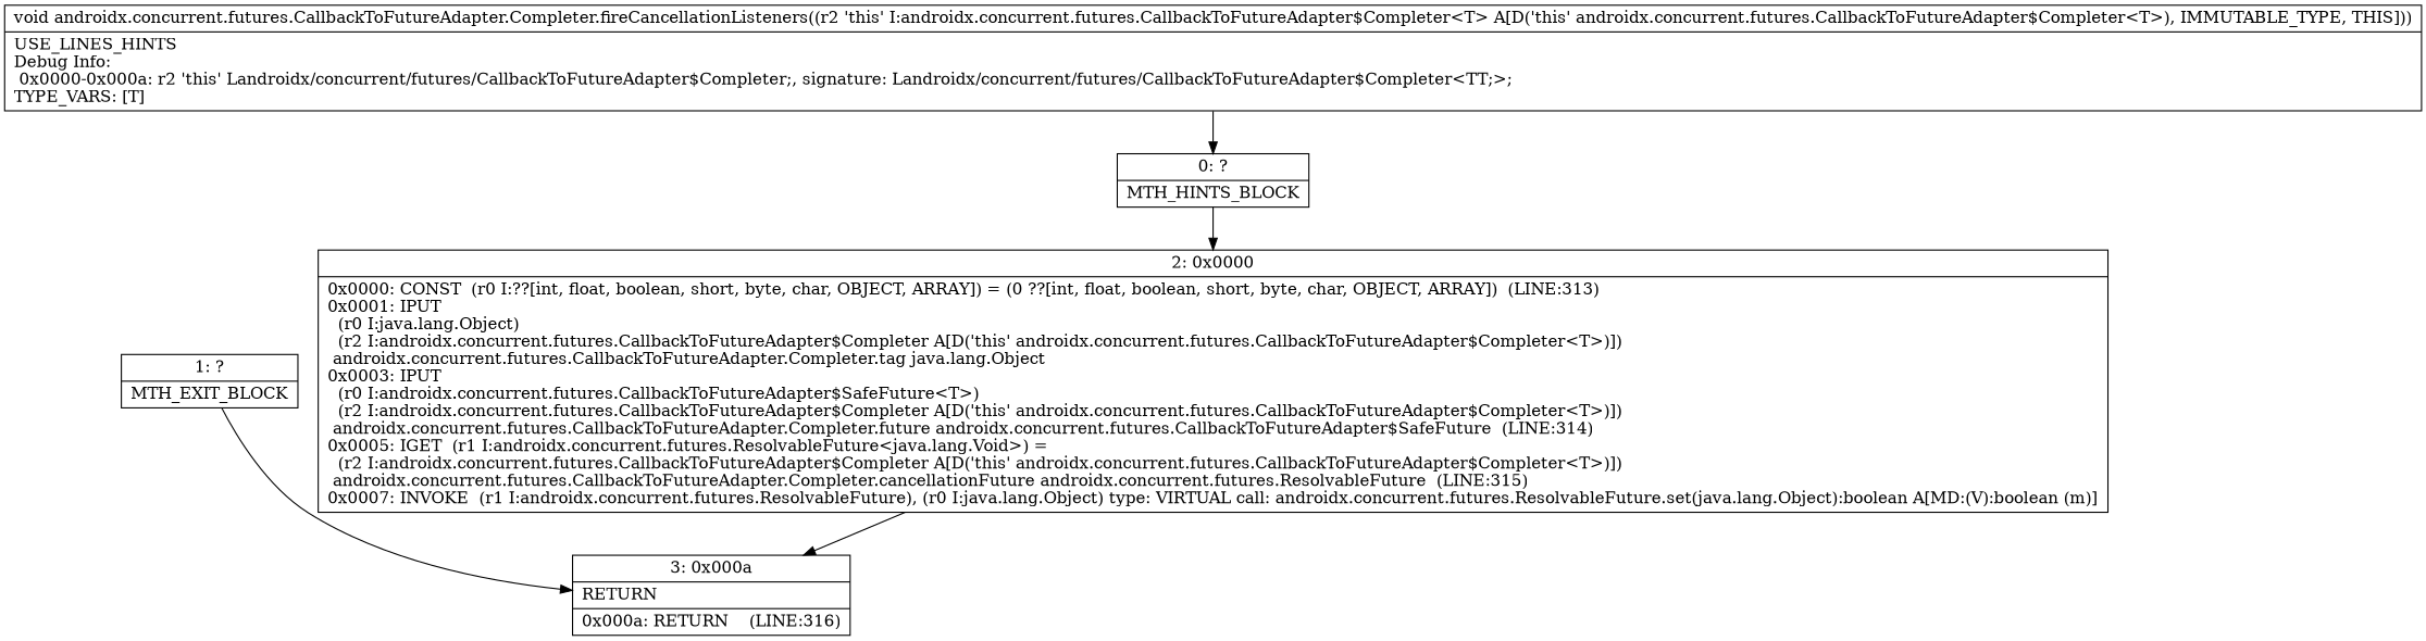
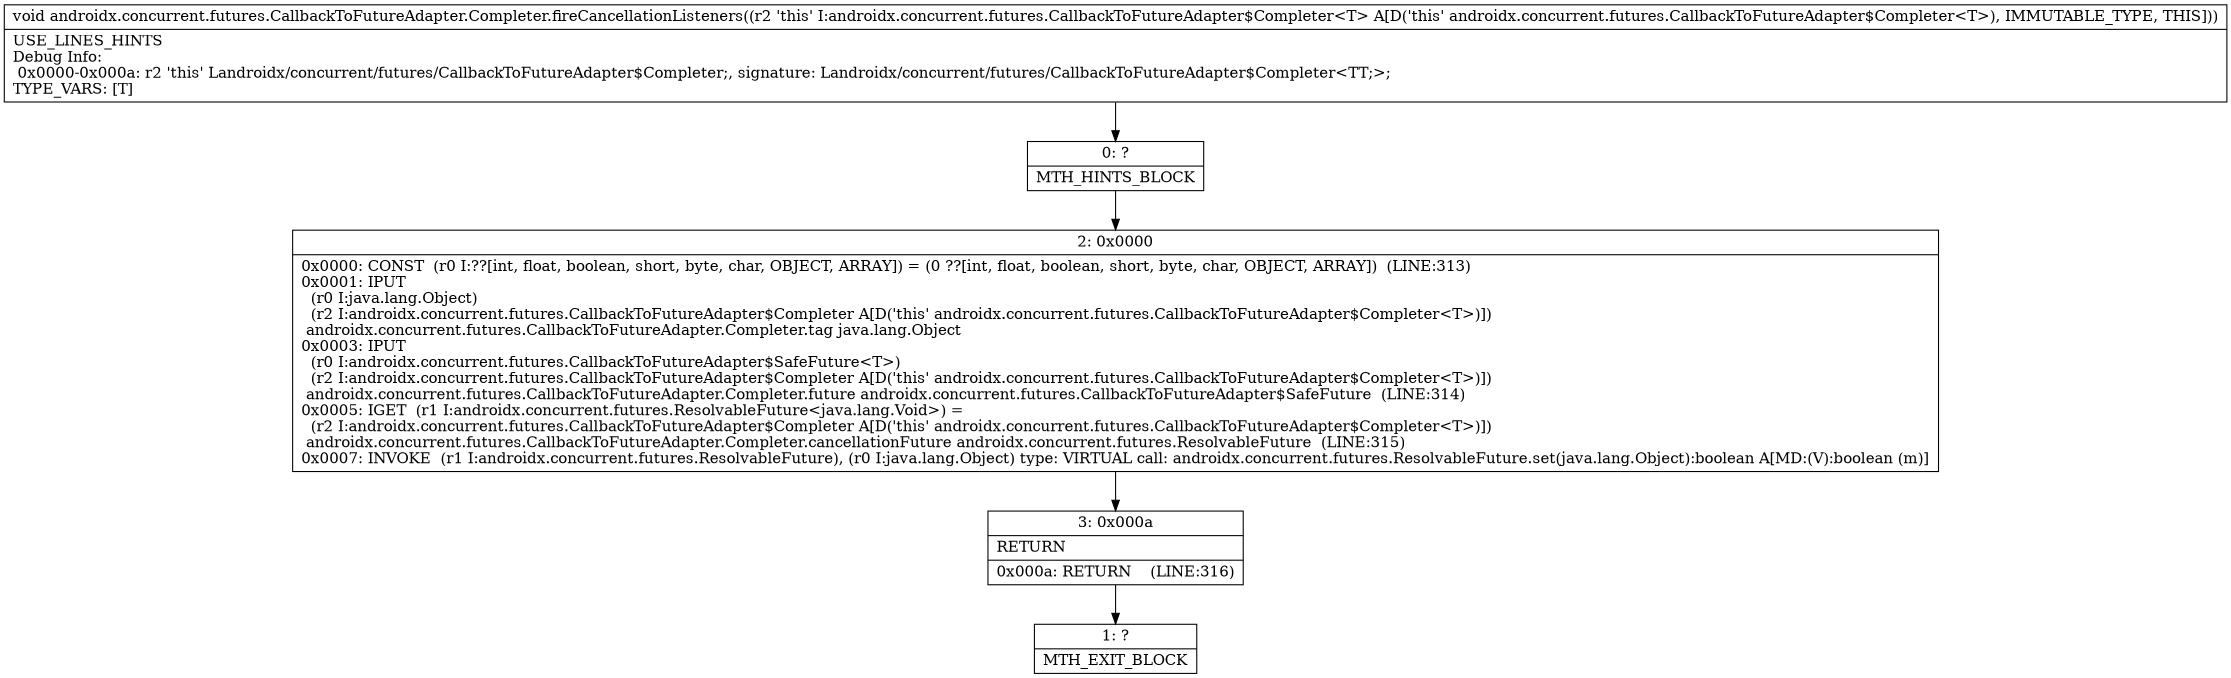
  digraph {
    node [shape=record]
    n1 [label="{0\:\ ?|MTH_HINTS_BLOCK\l}"]
    n2 [label="{2\:\ 0x0000|0x0000: CONST  (r0 I:??[int, float, boolean, short, byte, char, OBJECT, ARRAY]) = (0 ??[int, float, boolean, short, byte, char, OBJECT, ARRAY])  (LINE:313)\l0x0001: IPUT  \l  (r0 I:java.lang.Object)\l  (r2 I:androidx.concurrent.futures.CallbackToFutureAdapter$Completer A[D('this' androidx.concurrent.futures.CallbackToFutureAdapter$Completer\<T\>)])\l androidx.concurrent.futures.CallbackToFutureAdapter.Completer.tag java.lang.Object \l0x0003: IPUT  \l  (r0 I:androidx.concurrent.futures.CallbackToFutureAdapter$SafeFuture\<T\>)\l  (r2 I:androidx.concurrent.futures.CallbackToFutureAdapter$Completer A[D('this' androidx.concurrent.futures.CallbackToFutureAdapter$Completer\<T\>)])\l androidx.concurrent.futures.CallbackToFutureAdapter.Completer.future androidx.concurrent.futures.CallbackToFutureAdapter$SafeFuture  (LINE:314)\l0x0005: IGET  (r1 I:androidx.concurrent.futures.ResolvableFuture\<java.lang.Void\>) = \l  (r2 I:androidx.concurrent.futures.CallbackToFutureAdapter$Completer A[D('this' androidx.concurrent.futures.CallbackToFutureAdapter$Completer\<T\>)])\l androidx.concurrent.futures.CallbackToFutureAdapter.Completer.cancellationFuture androidx.concurrent.futures.ResolvableFuture  (LINE:315)\l0x0007: INVOKE  (r1 I:androidx.concurrent.futures.ResolvableFuture), (r0 I:java.lang.Object) type: VIRTUAL call: androidx.concurrent.futures.ResolvableFuture.set(java.lang.Object):boolean A[MD:(V):boolean (m)]\l}"]
    n3 [label="{3\:\ 0x000a|RETURN\l|0x000a: RETURN    (LINE:316)\l}"]
    n4 [label="{1\:\ ?|MTH_EXIT_BLOCK\l}"]
    n5 [label="{void androidx.concurrent.futures.CallbackToFutureAdapter.Completer.fireCancellationListeners((r2 'this' I:androidx.concurrent.futures.CallbackToFutureAdapter$Completer\<T\> A[D('this' androidx.concurrent.futures.CallbackToFutureAdapter$Completer\<T\>), IMMUTABLE_TYPE, THIS]))  | USE_LINES_HINTS\lDebug Info:\l  0x0000\-0x000a: r2 'this' Landroidx\/concurrent\/futures\/CallbackToFutureAdapter$Completer;, signature: Landroidx\/concurrent\/futures\/CallbackToFutureAdapter$Completer\<TT;\>;\lTYPE_VARS: [T]\l}"]
    n1 -> n2
    n2 -> n3
-   n4 -> n3
+   n3 -> n4
    n5 -> n1
  }
